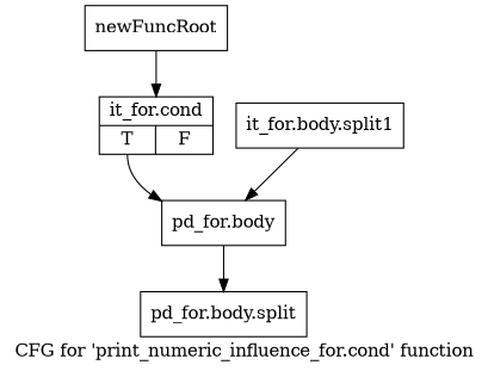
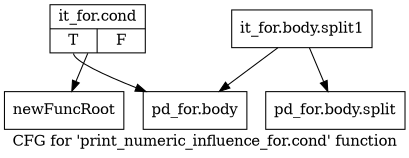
  digraph {
    label="CFG for 'print_numeric_influence_for.cond' function"
    node [shape=record]
    n1 [label="{newFuncRoot}"]
    n2 [label="{it_for.cond|{<s0>T|<s1>F}}"]
    n3 [label="{pd_for.body}"]
    n4 [label="{it_for.body.split1}"]
    n5 [label="{pd_for.body.split}"]
-   n1 -> n2
+   n2 -> n1
    n2 -> n3 [tailport=s0]
    n4 -> n3
-   n3 -> n5
+   n4 -> n5
  }
